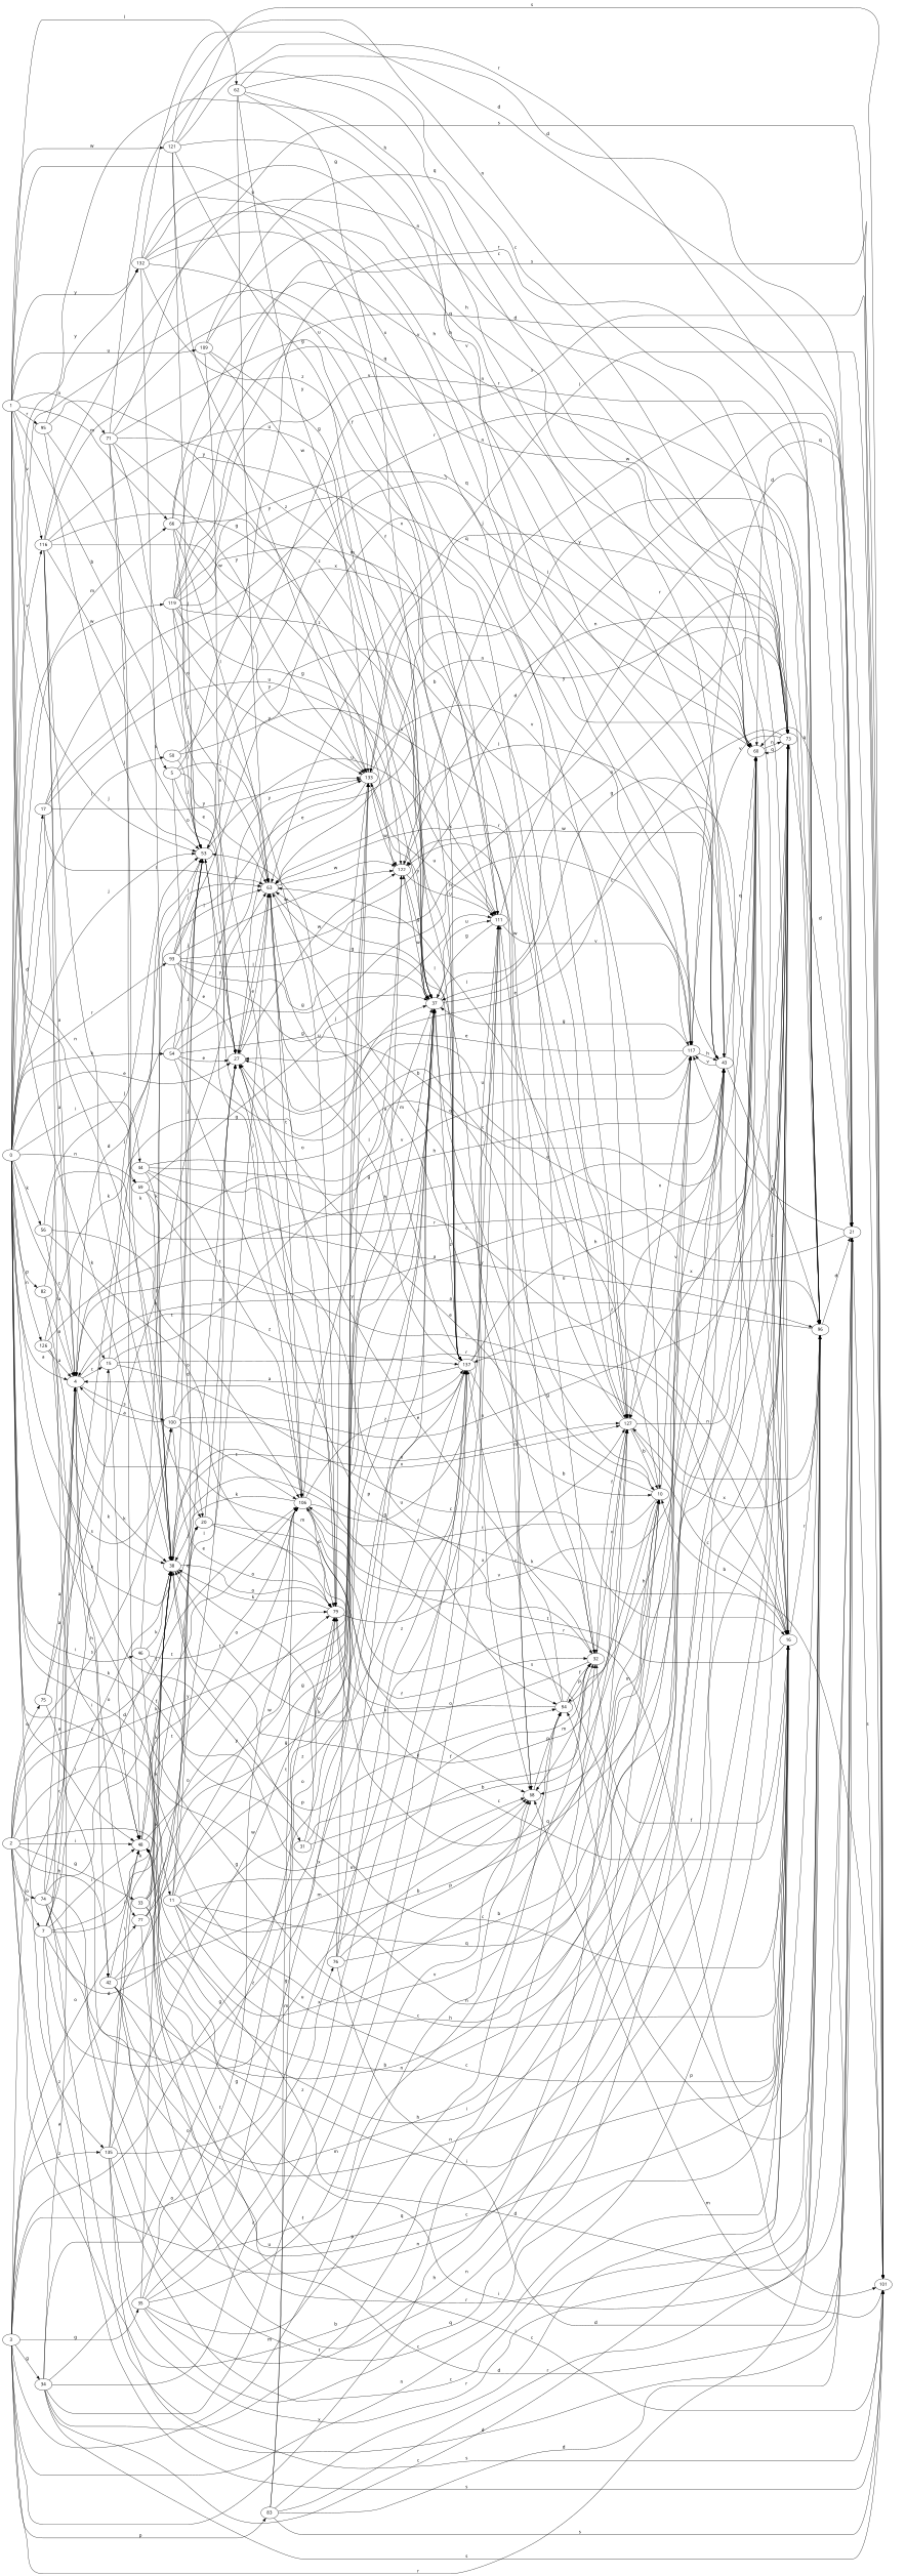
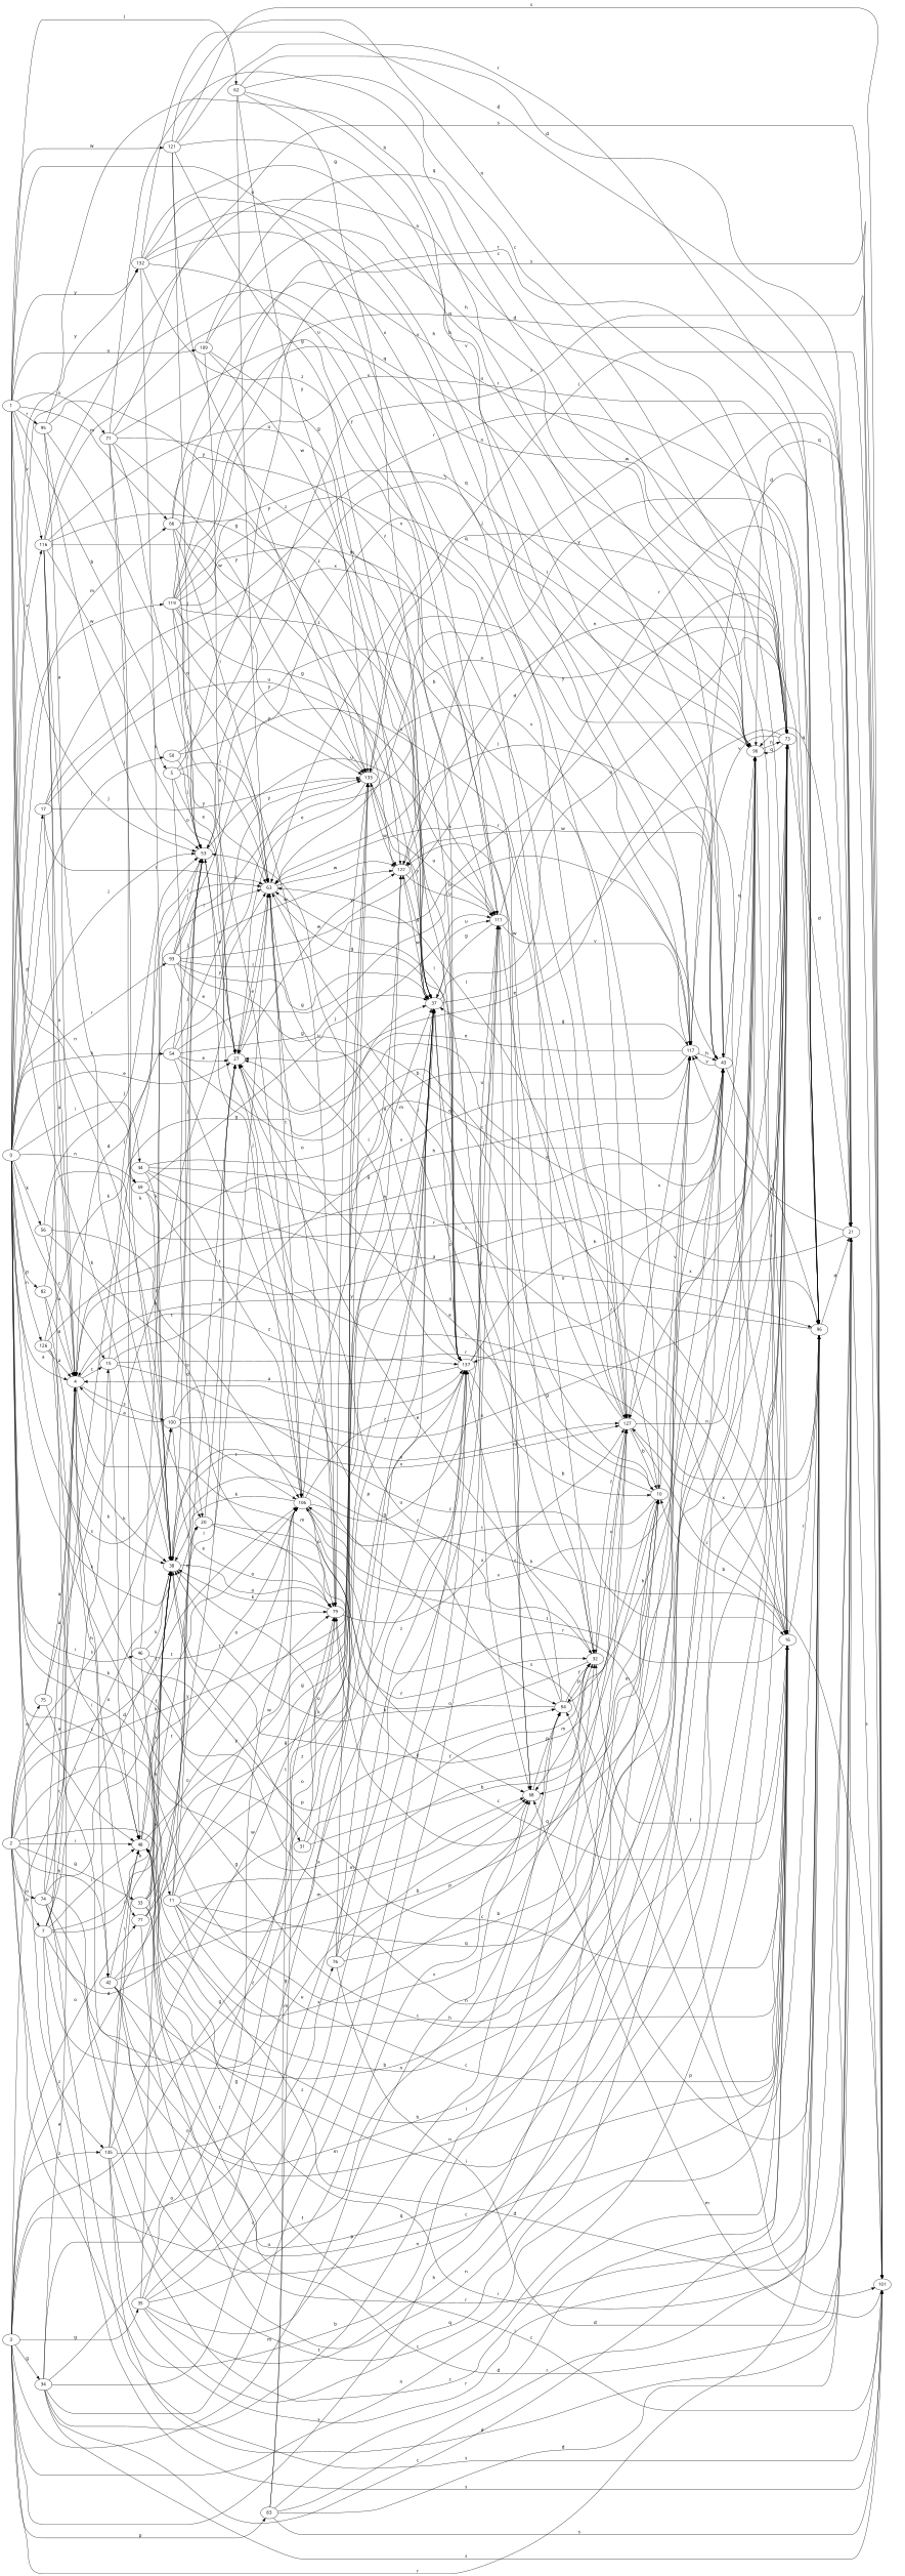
  strict digraph {
    fontname="Noto Sans"
    rankdir=LR
    node [fontname="Noto Sans"]
    edge [fontname="Noto Sans"]
    0
    4
    11
    15
    17
    27
    31
    44
    46
    48
    50
    53
    54
    56
    n15 [label=38]
    66
    69
    82
-   90 [label=60]
+   90
    93
    100
    116
    119
    126
    127
    132
    135
    42
    133
    68
    77
    137
    10
    37
    117
    21
    43
    96
    63
    16
    111
    32
    122
    79
    84
    106
    73
    101
    1
    5
    20
    62
    71
    95
    109
    121
    2
    7
    33
    74
    75
    3
    34
    35
    76
    83
    0 -> 4 [label=a]
    0 -> 11 [label=c]
    0 -> 15 [label=c]
    0 -> 17 [label=d]
    0 -> 27 [label=e]
    0 -> 31 [label=f]
    0 -> 44 [label=i]
    0 -> 46 [label=i]
    0 -> 48 [label=i]
    0 -> 50 [label=j]
    0 -> 53 [label=j]
    0 -> 54 [label=k]
    0 -> 56 [label=k]
    0 -> n15 [label=k]
    0 -> 66 [label=m]
    0 -> 69 [label=n]
    0 -> 82 [label=p]
    0 -> 90 [label=q]
    0 -> 93 [label=r]
    0 -> 100 [label=s]
    0 -> 116 [label=v]
    0 -> 119 [label=w]
    0 -> 126 [label=n]
    0 -> 127 [label=x]
    0 -> 132 [label=y]
    0 -> 135 [label=z]
    4 -> 15 [label=c]
    4 -> n15 [label=k]
    4 -> 100 [label=s]
    4 -> 42 [label=h]
    4 -> 133 [label=y]
    4 -> 68 [label=m]
    4 -> 77 [label=o]
    4 -> 137 [label=z]
    11 -> 27 [label=e]
    11 -> 53 [label=j]
    11 -> 90 [label=q]
    11 -> 68 [label=m]
    11 -> 10 [label=b]
    11 -> 37 [label=g]
    11 -> 117 [label=v]
    11 -> 21 [label=d]
    11 -> 43 [label=h]
    15 -> 48 [label=i]
    15 -> 117 [label=v]
    15 -> 96 [label=r]
    15 -> 63 [label=l]
    15 -> 16 [label=c]
    17 -> 4 [label=a]
    17 -> 127 [label=x]
    17 -> 133 [label=y]
    17 -> 96 [label=r]
    17 -> 63 [label=l]
    17 -> 111 [label=u]
    27 -> 63 [label=l]
    27 -> 32 [label=f]
    27 -> 122 [label=w]
    31 -> 10 [label=b]
    31 -> 32 [label=f]
    31 -> 79 [label=o]
    44 -> n15 [label=k]
    44 -> 90 [label=q]
    44 -> 43 [label=h]
    44 -> 16 [label=c]
    44 -> 106 [label=t]
    46 -> n15 [label=k]
    46 -> 63 [label=l]
    46 -> 16 [label=c]
    46 -> 79 [label=o]
    46 -> 73 [label=n]
    48 -> n15 [label=k]
    48 -> 122 [label=w]
    48 -> 106 [label=t]
    50 -> 53 [label=j]
    50 -> 127 [label=x]
    50 -> 101 [label=s]
    53 -> 27 [label=e]
    53 -> 10 [label=b]
    53 -> 111 [label=u]
    54 -> 27 [label=e]
    54 -> 53 [label=j]
    54 -> 133 [label=y]
    54 -> 37 [label=g]
    54 -> 43 [label=h]
    54 -> 16 [label=c]
    54 -> 84 [label=p]
    56 -> 4 [label=a]
    56 -> 53 [label=j]
    56 -> 79 [label=o]
    56 -> 106 [label=t]
    n15 -> 53 [label=j]
    n15 -> 127 [label=x]
    n15 -> 16 [label=c]
    n15 -> 79 [label=o]
    n15 -> 101 [label=s]
    66 -> 53 [label=j]
    66 -> 133 [label=y]
    66 -> 137 [label=z]
    66 -> 63 [label=l]
    66 -> 32 [label=f]
    66 -> 73 [label=n]
    69 -> n15 [label=k]
    69 -> 96 [label=r]
    69 -> 16 [label=c]
    69 -> 111 [label=u]
    82 -> 4 [label=a]
    82 -> n15 [label=k]
    82 -> 96 [label=r]
    90 -> 53 [label=j]
    90 -> 127 [label=x]
    90 -> 133 [label=y]
    90 -> 137 [label=z]
    90 -> 16 [label=c]
    90 -> 73 [label=n]
    93 -> 27 [label=e]
    93 -> 53 [label=j]
    93 -> 90 [label=q]
    93 -> 10 [label=b]
    93 -> 37 [label=g]
    93 -> 21 [label=d]
    93 -> 96 [label=r]
    93 -> 122 [label=w]
    93 -> 73 [label=n]
    100 -> 4 [label=a]
    100 -> 53 [label=j]
    100 -> 127 [label=x]
    100 -> 137 [label=z]
    100 -> 79 [label=o]
    100 -> 106 [label=t]
    100 -> 73 [label=n]
    116 -> 4 [label=a]
    116 -> 48 [label=i]
    116 -> n15 [label=k]
    116 -> 37 [label=g]
    116 -> 117 [label=v]
    116 -> 111 [label=u]
    116 -> 122 [label=w]
    116 -> 79 [label=o]
    116 -> 73 [label=n]
    119 -> 53 [label=j]
    119 -> 90 [label=q]
    119 -> 127 [label=x]
    119 -> 133 [label=y]
    119 -> 68 [label=m]
    119 -> 137 [label=z]
    119 -> 37 [label=g]
    119 -> 21 [label=d]
    119 -> 96 [label=r]
    119 -> 63 [label=l]
    119 -> 73 [label=n]
    119 -> 101 [label=s]
    126 -> 4 [label=a]
    126 -> 37 [label=g]
    126 -> 43 [label=h]
    126 -> 16 [label=c]
    126 -> 84 [label=p]
    127 -> 10 [label=b]
    127 -> 16 [label=c]
    127 -> 111 [label=u]
    127 -> 32 [label=f]
    127 -> 122 [label=w]
    127 -> 73 [label=n]
    132 -> n15 [label=k]
    132 -> 90 [label=q]
    132 -> 127 [label=x]
    132 -> 137 [label=z]
    132 -> 117 [label=v]
    132 -> 21 [label=d]
    132 -> 43 [label=h]
    132 -> 111 [label=u]
    135 -> 48 [label=i]
    135 -> n15 [label=k]
    135 -> 21 [label=d]
    135 -> 96 [label=r]
    135 -> 16 [label=c]
    135 -> 111 [label=u]
    135 -> 122 [label=w]
    42 -> 48 [label=i]
    42 -> 133 [label=y]
    42 -> 68 [label=m]
    42 -> 10 [label=b]
    42 -> 43 [label=h]
    42 -> 96 [label=r]
    42 -> 73 [label=n]
    133 -> 27 [label=e]
    133 -> 117 [label=v]
    133 -> 111 [label=u]
    133 -> 122 [label=w]
    68 -> 84 [label=p]
    77 -> n15 [label=k]
    77 -> 137 [label=z]
    77 -> 63 [label=l]
    77 -> 73 [label=n]
    137 -> 4 [label=a]
    137 -> 53 [label=j]
    137 -> n15 [label=k]
    137 -> 133 [label=y]
    137 -> 10 [label=b]
    137 -> 43 [label=h]
    137 -> 63 [label=l]
    137 -> 111 [label=u]
    10 -> 27 [label=e]
    10 -> n15 [label=k]
    10 -> 37 [label=g]
    10 -> 117 [label=v]
    10 -> 63 [label=l]
    10 -> 106 [label=t]
    37 -> 137 [label=z]
    37 -> 16 [label=c]
    37 -> 111 [label=u]
    37 -> 122 [label=w]
    37 -> 73 [label=n]
    117 -> 4 [label=a]
    117 -> 27 [label=e]
    117 -> 127 [label=x]
    117 -> 37 [label=g]
    117 -> 21 [label=d]
    117 -> 43 [label=h]
    21 -> 27 [label=e]
    21 -> 48 [label=i]
    21 -> 90 [label=q]
    21 -> 117 [label=v]
    21 -> 122 [label=w]
    21 -> 101 [label=s]
    43 -> 90 [label=q]
    43 -> 68 [label=m]
    43 -> 117 [label=v]
    43 -> 96 [label=r]
    43 -> 63 [label=l]
    43 -> 122 [label=w]
    96 -> 4 [label=a]
    96 -> 127 [label=x]
    96 -> 21 [label=d]
    96 -> 63 [label=l]
    96 -> 84 [label=p]
    63 -> 27 [label=e]
    63 -> 127 [label=x]
    63 -> 68 [label=m]
    63 -> 37 [label=g]
    63 -> 122 [label=w]
    63 -> 79 [label=o]
    63 -> 106 [label=t]
    16 -> 48 [label=i]
    16 -> 10 [label=b]
-   16 -> 37 [label=g]
    16 -> 96 [label=r]
    16 -> 32 [label=f]
    16 -> 106 [label=t]
    111 -> 68 [label=m]
    111 -> 37 [label=g]
    111 -> 117 [label=v]
    111 -> 96 [label=r]
    32 -> 27 [label=e]
    32 -> n15 [label=k]
    32 -> 127 [label=x]
    32 -> 68 [label=m]
    32 -> 63 [label=l]
    32 -> 84 [label=p]
    122 -> 37 [label=g]
    122 -> 111 [label=u]
    122 -> 73 [label=n]
    79 -> n15 [label=k]
    79 -> 90 [label=q]
    79 -> 127 [label=x]
    79 -> 133 [label=y]
    84 -> 137 [label=z]
    84 -> 43 [label=h]
    84 -> 63 [label=l]
    84 -> 32 [label=f]
    84 -> 79 [label=o]
    106 -> 53 [label=j]
    106 -> n15 [label=k]
    106 -> 137 [label=z]
    106 -> 37 [label=g]
    106 -> 117 [label=v]
    106 -> 96 [label=r]
    106 -> 111 [label=u]
    106 -> 79 [label=o]
    73 -> 4 [label=a]
    73 -> 27 [label=e]
    73 -> 48 [label=i]
    73 -> 90 [label=q]
    73 -> 133 [label=y]
    73 -> 117 [label=v]
    73 -> 21 [label=d]
    101 -> 48 [label=i]
    101 -> n15 [label=k]
    101 -> 90 [label=q]
    101 -> 68 [label=m]
    101 -> 63 [label=l]
    1 -> 53 [label=j]
    1 -> n15 [label=k]
    1 -> 66 [label=m]
    1 -> 69 [label=n]
    1 -> 116 [label=v]
    1 -> 132 [label=y]
    1 -> 111 [label=u]
    1 -> 5 [label=b]
    1 -> 20 [label=d]
    1 -> 62 [label=l]
    1 -> 71 [label=n]
    1 -> 95 [label=r]
    1 -> 109 [label=u]
    1 -> 121 [label=w]
    5 -> 27 [label=e]
    5 -> 96 [label=r]
    5 -> 63 [label=l]
    5 -> 106 [label=t]
    5 -> 20 [label=d]
    20 -> 27 [label=e]
    20 -> 16 [label=c]
    20 -> 32 [label=f]
    62 -> 133 [label=y]
    62 -> 37 [label=g]
    62 -> 117 [label=v]
    62 -> 21 [label=d]
    62 -> 63 [label=l]
    62 -> 16 [label=c]
    71 -> 48 [label=i]
    71 -> n15 [label=k]
    71 -> 90 [label=q]
    71 -> 133 [label=y]
    71 -> 137 [label=z]
    71 -> 63 [label=l]
    71 -> 32 [label=f]
    71 -> 101 [label=s]
+   95 -> 4 [label=a]
    95 -> 53 [label=j]
    95 -> 133 [label=y]
    95 -> 43 [label=h]
    95 -> 79 [label=o]
    109 -> 27 [label=e]
    109 -> 37 [label=g]
    109 -> 43 [label=h]
    109 -> 16 [label=c]
    109 -> 122 [label=w]
    121 -> 53 [label=j]
    121 -> 133 [label=y]
    121 -> 37 [label=g]
    121 -> 43 [label=h]
    121 -> 96 [label=r]
    121 -> 73 [label=n]
    121 -> 101 [label=s]
    2 -> 48 [label=i]
    2 -> 100 [label=s]
    2 -> 127 [label=x]
    2 -> 42 [label=h]
    2 -> 133 [label=y]
    2 -> 10 [label=b]
    2 -> 32 [label=f]
    2 -> 106 [label=t]
    2 -> 73 [label=n]
    2 -> 7 [label=b]
    2 -> 33 [label=g]
    2 -> 74 [label=o]
    2 -> 75 [label=o]
    7 -> 4 [label=a]
    7 -> 48 [label=i]
    7 -> n15 [label=k]
    7 -> 137 [label=z]
    7 -> 37 [label=g]
    7 -> 79 [label=o]
    7 -> 106 [label=t]
    7 -> 101 [label=s]
    7 -> 20 [label=d]
    33 -> 27 [label=e]
    33 -> n15 [label=k]
    33 -> 37 [label=g]
    33 -> 21 [label=d]
    33 -> 16 [label=c]
    74 -> 4 [label=a]
    74 -> 53 [label=j]
    74 -> 68 [label=m]
    74 -> 16 [label=c]
    74 -> 106 [label=t]
    74 -> 73 [label=n]
    74 -> 101 [label=s]
    75 -> 4 [label=a]
    75 -> 90 [label=q]
    75 -> 63 [label=l]
    3 -> 15 [label=c]
    3 -> 127 [label=x]
    3 -> 135 [label=z]
    3 -> 68 [label=m]
    3 -> 77 [label=o]
    3 -> 37 [label=g]
    3 -> 96 [label=r]
    3 -> 73 [label=n]
    3 -> 20 [label=d]
    3 -> 34 [label=g]
    3 -> 35 [label=g]
    3 -> 76 [label=o]
    3 -> 83 [label=p]
    34 -> 4 [label=a]
    34 -> 137 [label=z]
    34 -> 37 [label=g]
    34 -> 16 [label=c]
    34 -> 111 [label=u]
    34 -> 32 [label=f]
    34 -> 79 [label=o]
    34 -> 101 [label=s]
    35 -> n15 [label=k]
    35 -> 90 [label=q]
    35 -> 68 [label=m]
    35 -> 137 [label=z]
    35 -> 37 [label=g]
    35 -> 43 [label=h]
    35 -> 84 [label=p]
    35 -> 106 [label=t]
    76 -> 133 [label=y]
    76 -> 137 [label=z]
    76 -> 10 [label=b]
    76 -> 37 [label=g]
    76 -> 21 [label=d]
    76 -> 84 [label=p]
    83 -> 21 [label=d]
    83 -> 96 [label=r]
    83 -> 16 [label=c]
    83 -> 79 [label=o]
    83 -> 106 [label=t]
    83 -> 101 [label=s]
  }
